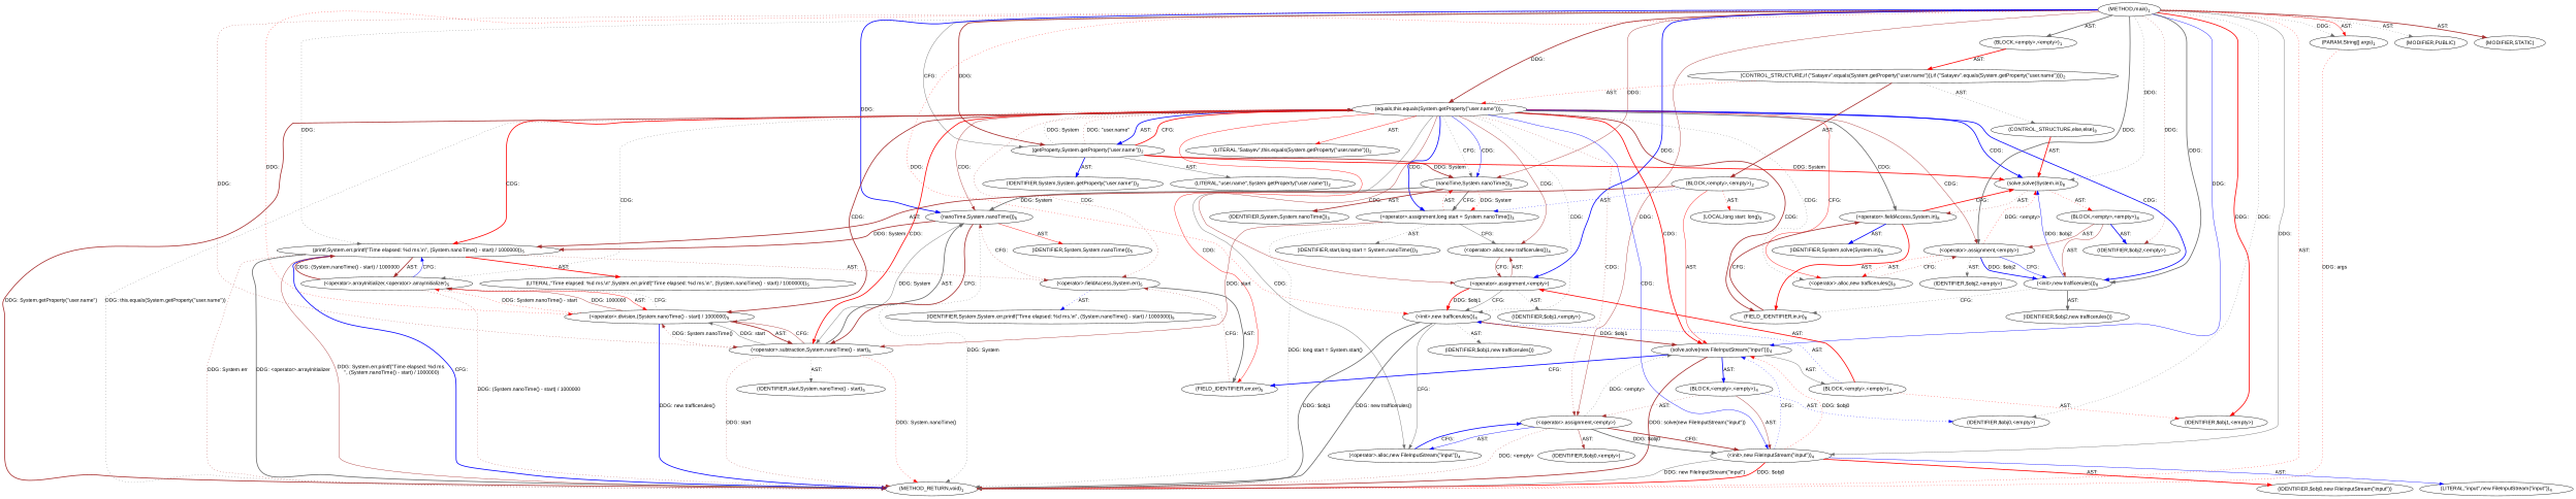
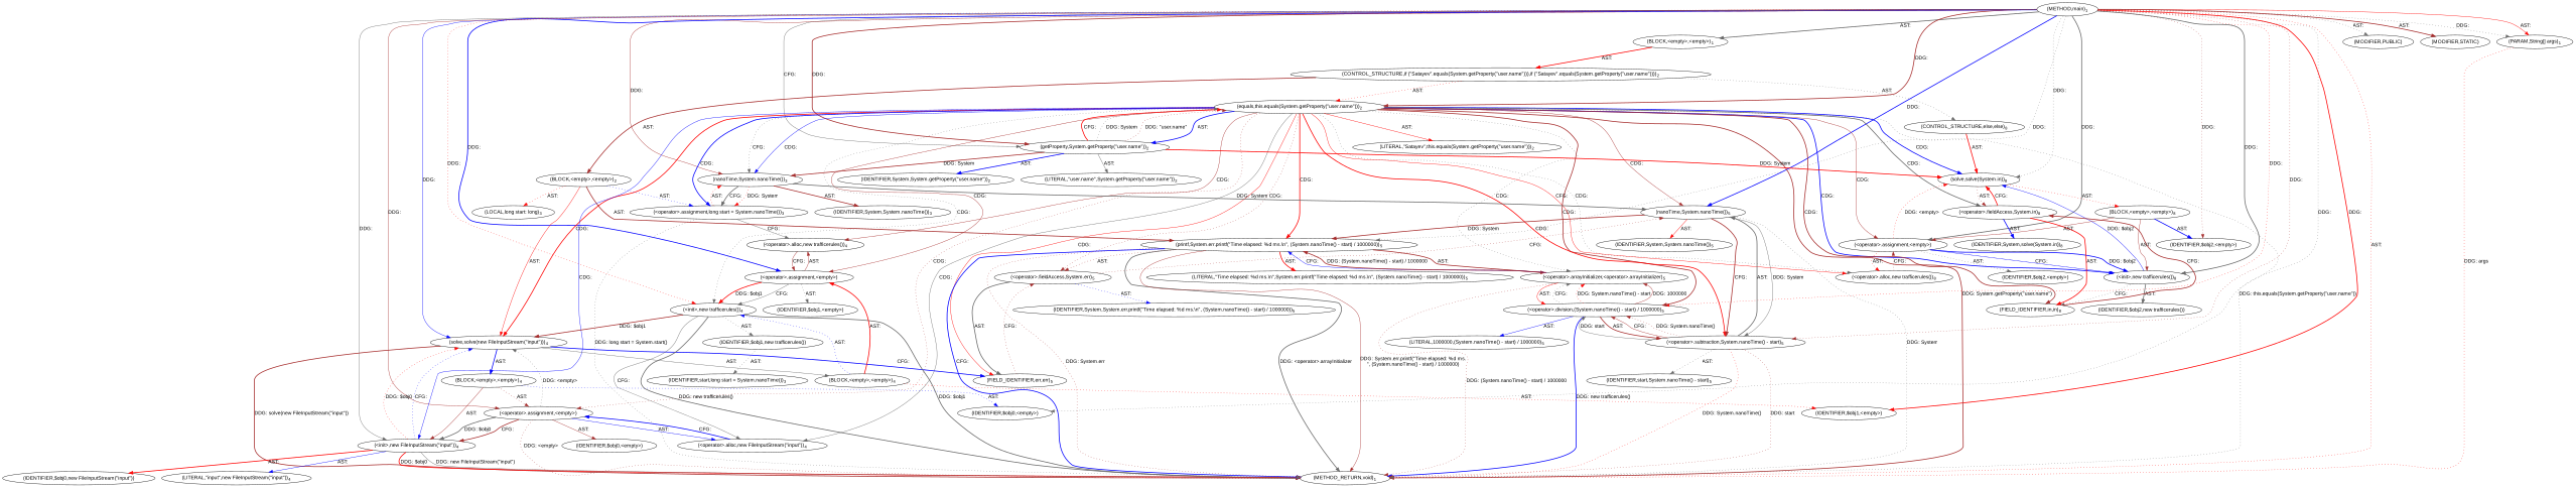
  digraph {
    fontname="Liberation Sans"
    node [fontname="Liberation Sans"]
    edge [color=brown fontname="Liberation Sans" style=bold]
    n1 [label=<(METHOD,main)<SUB>1</SUB>>]
    n2 [label=<(PARAM,String[] args)<SUB>1</SUB>>]
    n3 [label=<(BLOCK,&lt;empty&gt;,&lt;empty&gt;)<SUB>1</SUB>>]
    n4 [label=<(equals,this.equals(System.getProperty(&quot;user.name&quot;)))<SUB>2</SUB>>]
    n5 [label=<(getProperty,System.getProperty(&quot;user.name&quot;))<SUB>2</SUB>>]
    n6 [label=<(nanoTime,System.nanoTime())<SUB>3</SUB>>]
    n7 [label=<(solve,solve(new FileInputStream(&quot;input&quot;)))<SUB>4</SUB>>]
    n8 [label=<(&lt;operator&gt;.assignment,&lt;empty&gt;)>]
    n9 [label=<(&lt;init&gt;,new trafficerules())<SUB>4</SUB>>]
    n10 [label=<(IDENTIFIER,$obj1,&lt;empty&gt;)>]
    n11 [label=<(&lt;operator&gt;.assignment,&lt;empty&gt;)>]
    n12 [label=<(&lt;init&gt;,new FileInputStream(&quot;input&quot;))<SUB>4</SUB>>]
    n13 [label=<(IDENTIFIER,$obj0,&lt;empty&gt;)>]
    n14 [label=<(printf,System.err.printf(&quot;Time elapsed: %d ms.\n&quot;, (System.nanoTime() - start) / 1000000))<SUB>5</SUB>>]
    n15 [label=<(&lt;operator&gt;.division,(System.nanoTime() - start) / 1000000)<SUB>5</SUB>>]
    n16 [label=<(&lt;operator&gt;.subtraction,System.nanoTime() - start)<SUB>5</SUB>>]
    n17 [label=<(nanoTime,System.nanoTime())<SUB>5</SUB>>]
    n18 [label=<(solve,solve(System.in))<SUB>8</SUB>>]
    n19 [label=<(&lt;operator&gt;.assignment,&lt;empty&gt;)>]
    n20 [label=<(&lt;init&gt;,new trafficerules())<SUB>8</SUB>>]
    n21 [label=<(IDENTIFIER,$obj2,&lt;empty&gt;)>]
    n22 [label=<(MODIFIER,PUBLIC)>]
    n23 [label=<(MODIFIER,STATIC)>]
    n24 [label=<(METHOD_RETURN,void)<SUB>1</SUB>>]
    n25 [label=<(CONTROL_STRUCTURE,if (&quot;Satayev&quot;.equals(System.getProperty(&quot;user.name&quot;))),if (&quot;Satayev&quot;.equals(System.getProperty(&quot;user.name&quot;))))<SUB>2</SUB>>]
    n26 [label=<(LITERAL,&quot;Satayev&quot;,this.equals(System.getProperty(&quot;user.name&quot;)))<SUB>2</SUB>>]
    n27 [label=<(&lt;operator&gt;.assignment,long start = System.nanoTime())<SUB>3</SUB>>]
    n28 [label=<(&lt;operator&gt;.alloc,new trafficerules())<SUB>4</SUB>>]
    n29 [label=<(&lt;operator&gt;.alloc,new FileInputStream(&quot;input&quot;))<SUB>4</SUB>>]
    n30 [label=<(&lt;operator&gt;.fieldAccess,System.err)<SUB>5</SUB>>]
    n31 [label=<(FIELD_IDENTIFIER,err,err)<SUB>5</SUB>>]
    n32 [label=<(&lt;operator&gt;.arrayInitializer,&lt;operator&gt;.arrayInitializer)<SUB>5</SUB>>]
    n33 [label=<(&lt;operator&gt;.alloc,new trafficerules())<SUB>8</SUB>>]
    n34 [label=<(&lt;operator&gt;.fieldAccess,System.in)<SUB>8</SUB>>]
    n35 [label=<(FIELD_IDENTIFIER,in,in)<SUB>8</SUB>>]
    n36 [label=<(IDENTIFIER,System,System.getProperty(&quot;user.name&quot;))<SUB>2</SUB>>]
    n37 [label=<(LITERAL,&quot;user.name&quot;,System.getProperty(&quot;user.name&quot;))<SUB>2</SUB>>]
    n38 [label=<(IDENTIFIER,System,System.nanoTime())<SUB>3</SUB>>]
    n39 [label=<(BLOCK,&lt;empty&gt;,&lt;empty&gt;)<SUB>4</SUB>>]
    n40 [label=<(BLOCK,&lt;empty&gt;,&lt;empty&gt;)<SUB>4</SUB>>]
    n41 [label=<(IDENTIFIER,$obj1,&lt;empty&gt;)>]
    n42 [label=<(IDENTIFIER,$obj1,new trafficerules())>]
    n43 [label=<(IDENTIFIER,$obj0,&lt;empty&gt;)>]
    n44 [label=<(IDENTIFIER,$obj0,new FileInputStream(&quot;input&quot;))>]
    n45 [label=<(LITERAL,&quot;input&quot;,new FileInputStream(&quot;input&quot;))<SUB>4</SUB>>]
    n46 [label=<(LITERAL,&quot;Time elapsed: %d ms.\n&quot;,System.err.printf(&quot;Time elapsed: %d ms.\n&quot;, (System.nanoTime() - start) / 1000000))<SUB>5</SUB>>]
+   n47 [label=<(LITERAL,1000000,(System.nanoTime() - start) / 1000000)<SUB>5</SUB>>]
    n48 [label=<(IDENTIFIER,start,System.nanoTime() - start)<SUB>5</SUB>>]
    n49 [label=<(IDENTIFIER,System,System.nanoTime())<SUB>5</SUB>>]
    n50 [label=<(BLOCK,&lt;empty&gt;,&lt;empty&gt;)<SUB>8</SUB>>]
    n51 [label=<(IDENTIFIER,$obj2,&lt;empty&gt;)>]
    n52 [label=<(IDENTIFIER,$obj2,new trafficerules())>]
    n53 [label=<(BLOCK,&lt;empty&gt;,&lt;empty&gt;)<SUB>2</SUB>>]
    n54 [label=<(CONTROL_STRUCTURE,else,else)<SUB>8</SUB>>]
    n55 [label=<(LOCAL,long start: long)<SUB>3</SUB>>]
    n56 [label=<(IDENTIFIER,start,long start = System.nanoTime())<SUB>3</SUB>>]
    n57 [label=<(IDENTIFIER,System,System.err.printf(&quot;Time elapsed: %d ms.\n&quot;, (System.nanoTime() - start) / 1000000))<SUB>5</SUB>>]
    n58 [label=<(IDENTIFIER,System,solve(System.in))<SUB>8</SUB>>]
    n1 -> n2 [color=red label="AST: " style=solid]
    n1 -> n2 [color=gray40 label="DDG: " style=dotted]
    n1 -> n3 [color=gray40 label="AST: "]
    n1 -> n4 [label="DDG: "]
    n1 -> n5 [color=gray40 label="CFG: " style=solid]
    n1 -> n5 [label="DDG: "]
    n1 -> n6 [label="DDG: " style=solid]
    n1 -> n7 [color=blue label="DDG: " style=solid]
    n1 -> n8 [color=blue label="DDG: "]
    n1 -> n9 [color=red label="DDG: " style=dotted]
    n1 -> n10 [color=red label="DDG: "]
    n1 -> n11 [label="DDG: " style=solid]
    n1 -> n12 [color=gray40 label="DDG: " style=solid]
    n1 -> n13 [color=gray40 label="DDG: " style=dotted]
    n1 -> n14 [color=gray40 label="DDG: " style=dotted]
    n1 -> n15 [color=red label="DDG: " style=dotted]
    n1 -> n16 [label="DDG: " style=dotted]
    n1 -> n17 [color=blue label="DDG: "]
    n1 -> n18 [color=gray40 label="DDG: " style=dotted]
    n1 -> n19 [color=gray40 label="DDG: "]
    n1 -> n20 [color=gray40 label="DDG: "]
    n1 -> n21 [label="DDG: " style=dotted]
    n1 -> n22 [color=gray40 label="AST: " style=dotted]
    n1 -> n23 [label="AST: "]
    n1 -> n24 [color=red label="AST: " style=dotted]
    n2 -> n24 [color=red label="DDG: args" style=dotted]
    n3 -> n25 [color=red label="AST: "]
    n4 -> n5 [color=blue label="AST: "]
    n4 -> n6 [color=gray40 label="CFG: " style=dotted]
    n4 -> n6 [color=blue label="CDG: " style=solid]
    n4 -> n7 [color=red label="CDG: "]
    n4 -> n8 [label="CDG: " style=solid]
    n4 -> n9 [color=gray40 label="CDG: " style=dotted]
    n4 -> n11 [label="CDG: " style=dotted]
    n4 -> n12 [color=blue label="CDG: " style=solid]
    n4 -> n14 [color=red label="CDG: "]
    n4 -> n15 [label="CDG: "]
    n4 -> n16 [color=red label="CDG: "]
    n4 -> n17 [label="CDG: " style=solid]
    n4 -> n18 [color=blue label="CDG: "]
    n4 -> n19 [label="CDG: " style=solid]
    n4 -> n20 [color=blue label="CDG: "]
    n4 -> n24 [label="DDG: System.getProperty(&quot;user.name&quot;)"]
    n4 -> n24 [color=gray40 label="DDG: this.equals(System.getProperty(&quot;user.name&quot;))" style=dotted]
    n4 -> n26 [color=red label="AST: " style=solid]
    n4 -> n27 [color=blue label="CDG: "]
    n4 -> n28 [label="CDG: " style=solid]
    n4 -> n29 [color=gray40 label="CDG: " style=solid]
    n4 -> n30 [label="CDG: " style=dotted]
    n4 -> n31 [color=red label="CDG: " style=solid]
    n4 -> n32 [color=gray40 label="CDG: " style=dotted]
    n4 -> n33 [color=red label="CFG: " style=solid]
    n4 -> n33 [color=gray40 label="CDG: " style=dotted]
    n4 -> n34 [color=gray40 label="CDG: "]
    n4 -> n35 [label="CDG: "]
    n5 -> n4 [color=red label="CFG: "]
    n5 -> n4 [color=gray40 label="DDG: System" style=dotted]
    n5 -> n4 [label="DDG: &quot;user.name&quot;" style=dotted]
    n5 -> n6 [label="DDG: System"]
    n5 -> n18 [color=red label="DDG: System"]
    n5 -> n36 [color=blue label="AST: "]
    n5 -> n37 [color=gray40 label="AST: " style=solid]
    n6 -> n17 [color=gray40 label="DDG: System"]
    n6 -> n27 [color=gray40 label="CFG: "]
    n6 -> n27 [color=red label="DDG: System" style=dotted]
    n6 -> n38 [label="AST: "]
    n7 -> n24 [label="DDG: solve(new FileInputStream(&quot;input&quot;))"]
    n7 -> n31 [color=blue label="CFG: "]
    n7 -> n39 [color=gray40 label="AST: " style=solid]
    n7 -> n40 [color=blue label="AST: "]
    n8 -> n9 [color=gray40 label="CFG: " style=solid]
    n8 -> n9 [color=red label="DDG: $obj1"]
    n8 -> n28 [label="AST: " style=solid]
    n8 -> n41 [color=gray40 label="AST: " style=dotted]
    n9 -> n7 [label="DDG: $obj1"]
    n9 -> n24 [color=gray40 label="DDG: $obj1"]
    n9 -> n24 [color=gray40 label="DDG: new trafficerules()"]
    n9 -> n29 [color=gray40 label="CFG: " style=solid]
    n9 -> n42 [color=gray40 label="AST: " style=dotted]
    n11 -> n7 [color=gray40 label="DDG: &lt;empty&gt;" style=dotted]
    n11 -> n12 [label="CFG: "]
    n11 -> n12 [color=gray40 label="DDG: $obj0"]
    n11 -> n24 [label="DDG: &lt;empty&gt;" style=dotted]
    n11 -> n29 [color=blue label="AST: " style=solid]
    n11 -> n43 [label="AST: " style=solid]
    n12 -> n7 [color=blue label="CFG: " style=dotted]
    n12 -> n7 [color=red label="DDG: $obj0" style=dotted]
    n12 -> n24 [color=red label="DDG: $obj0"]
    n12 -> n24 [color=gray40 label="DDG: new FileInputStream(&quot;input&quot;)" style=solid]
    n12 -> n44 [color=red label="AST: "]
    n12 -> n45 [color=blue label="AST: " style=solid]
    n14 -> n24 [color=blue label="CFG: "]
    n14 -> n24 [label="DDG: System.err" style=dotted]
    n14 -> n24 [color=gray40 label="DDG: &lt;operator&gt;.arrayInitializer"]
    n14 -> n24 [label="DDG: System.err.printf(&quot;Time elapsed: %d ms.\n&quot;, (System.nanoTime() - start) / 1000000)" style=solid]
    n14 -> n30 [label="AST: " style=dotted]
    n14 -> n32 [label="AST: "]
    n14 -> n46 [color=red label="AST: "]
    n15 -> n16 [label="AST: "]
    n15 -> n24 [color=blue label="DDG: new trafficerules()"]
    n15 -> n32 [color=gray40 label="CFG: " style=dotted]
    n15 -> n32 [color=red label="DDG: System.nanoTime() - start" style=dotted]
    n15 -> n32 [label="DDG: 1000000" style=solid]
+   n15 -> n47 [color=blue label="AST: " style=solid]
    n16 -> n15 [label="CFG: " style=solid]
    n16 -> n15 [label="DDG: System.nanoTime()" style=dotted]
    n16 -> n15 [color=gray40 label="DDG: start" style=solid]
    n16 -> n17 [color=gray40 label="AST: "]
    n16 -> n24 [color=red label="DDG: System.nanoTime()" style=dotted]
    n16 -> n24 [label="DDG: start" style=dotted]
    n16 -> n48 [color=gray40 label="AST: " style=dotted]
    n17 -> n14 [label="DDG: System"]
    n17 -> n16 [label="CFG: "]
    n17 -> n16 [color=gray40 label="DDG: System" style=solid]
    n17 -> n24 [color=gray40 label="DDG: System" style=dotted]
    n17 -> n49 [color=red label="AST: " style=solid]
    n18 -> n34 [label="AST: " style=dotted]
    n18 -> n50 [color=red label="AST: " style=dotted]
    n19 -> n18 [color=red label="DDG: &lt;empty&gt;" style=dotted]
    n19 -> n20 [color=blue label="CFG: " style=solid]
    n19 -> n20 [color=blue label="DDG: $obj2"]
    n19 -> n33 [color=red label="AST: " style=dotted]
    n19 -> n51 [color=gray40 label="AST: " style=dotted]
    n20 -> n18 [color=blue label="DDG: $obj2" style=solid]
    n20 -> n35 [color=gray40 label="CFG: " style=dotted]
    n20 -> n52 [color=gray40 label="AST: "]
    n25 -> n4 [color=red label="AST: " style=dotted]
    n25 -> n53 [label="AST: "]
    n25 -> n54 [color=gray40 label="AST: " style=dotted]
    n27 -> n6 [color=red label="AST: " style=dotted]
-   n27 -> n16 [label="DDG: start" style=solid]
    n27 -> n24 [color=gray40 label="DDG: long start = System.start()" style=dotted]
    n27 -> n28 [color=gray40 label="CFG: " style=solid]
-   n27 -> n56 [color=gray40 label="AST: " style=dotted]
+   n42 -> n56 [color=gray40 label="AST: " style=dotted]
    n28 -> n8 [label="CFG: " style=solid]
    n29 -> n11 [color=blue label="CFG: "]
    n30 -> n17 [label="CFG: " style=dotted]
    n30 -> n31 [color=gray40 label="AST: "]
    n30 -> n57 [color=blue label="AST: " style=dotted]
    n31 -> n30 [label="CFG: " style=dotted]
    n32 -> n14 [color=blue label="CFG: " style=solid]
    n32 -> n14 [label="DDG: (System.nanoTime() - start) / 1000000"]
    n32 -> n15 [color=red label="AST: " style=solid]
    n32 -> n24 [label="DDG: (System.nanoTime() - start) / 1000000" style=dotted]
    n33 -> n19 [label="CFG: " style=dotted]
    n34 -> n18 [color=red label="CFG: "]
    n34 -> n35 [color=red label="AST: "]
    n34 -> n58 [color=blue label="AST: "]
    n35 -> n34 [label="CFG: "]
    n39 -> n8 [color=red label="AST: "]
    n39 -> n9 [color=blue label="AST: " style=dotted]
    n39 -> n10 [color=red label="AST: " style=dotted]
    n40 -> n11 [label="AST: " style=dotted]
    n40 -> n12 [label="AST: " style=solid]
    n40 -> n13 [color=blue label="AST: " style=dotted]
    n50 -> n19 [label="AST: " style=solid]
    n50 -> n20 [label="AST: " style=solid]
    n50 -> n21 [color=blue label="AST: "]
    n53 -> n7 [color=red label="AST: " style=solid]
    n53 -> n14 [label="AST: "]
    n53 -> n27 [color=blue label="AST: " style=dotted]
    n53 -> n55 [color=red label="AST: " style=dotted]
    n54 -> n18 [color=red label="AST: "]
  }
